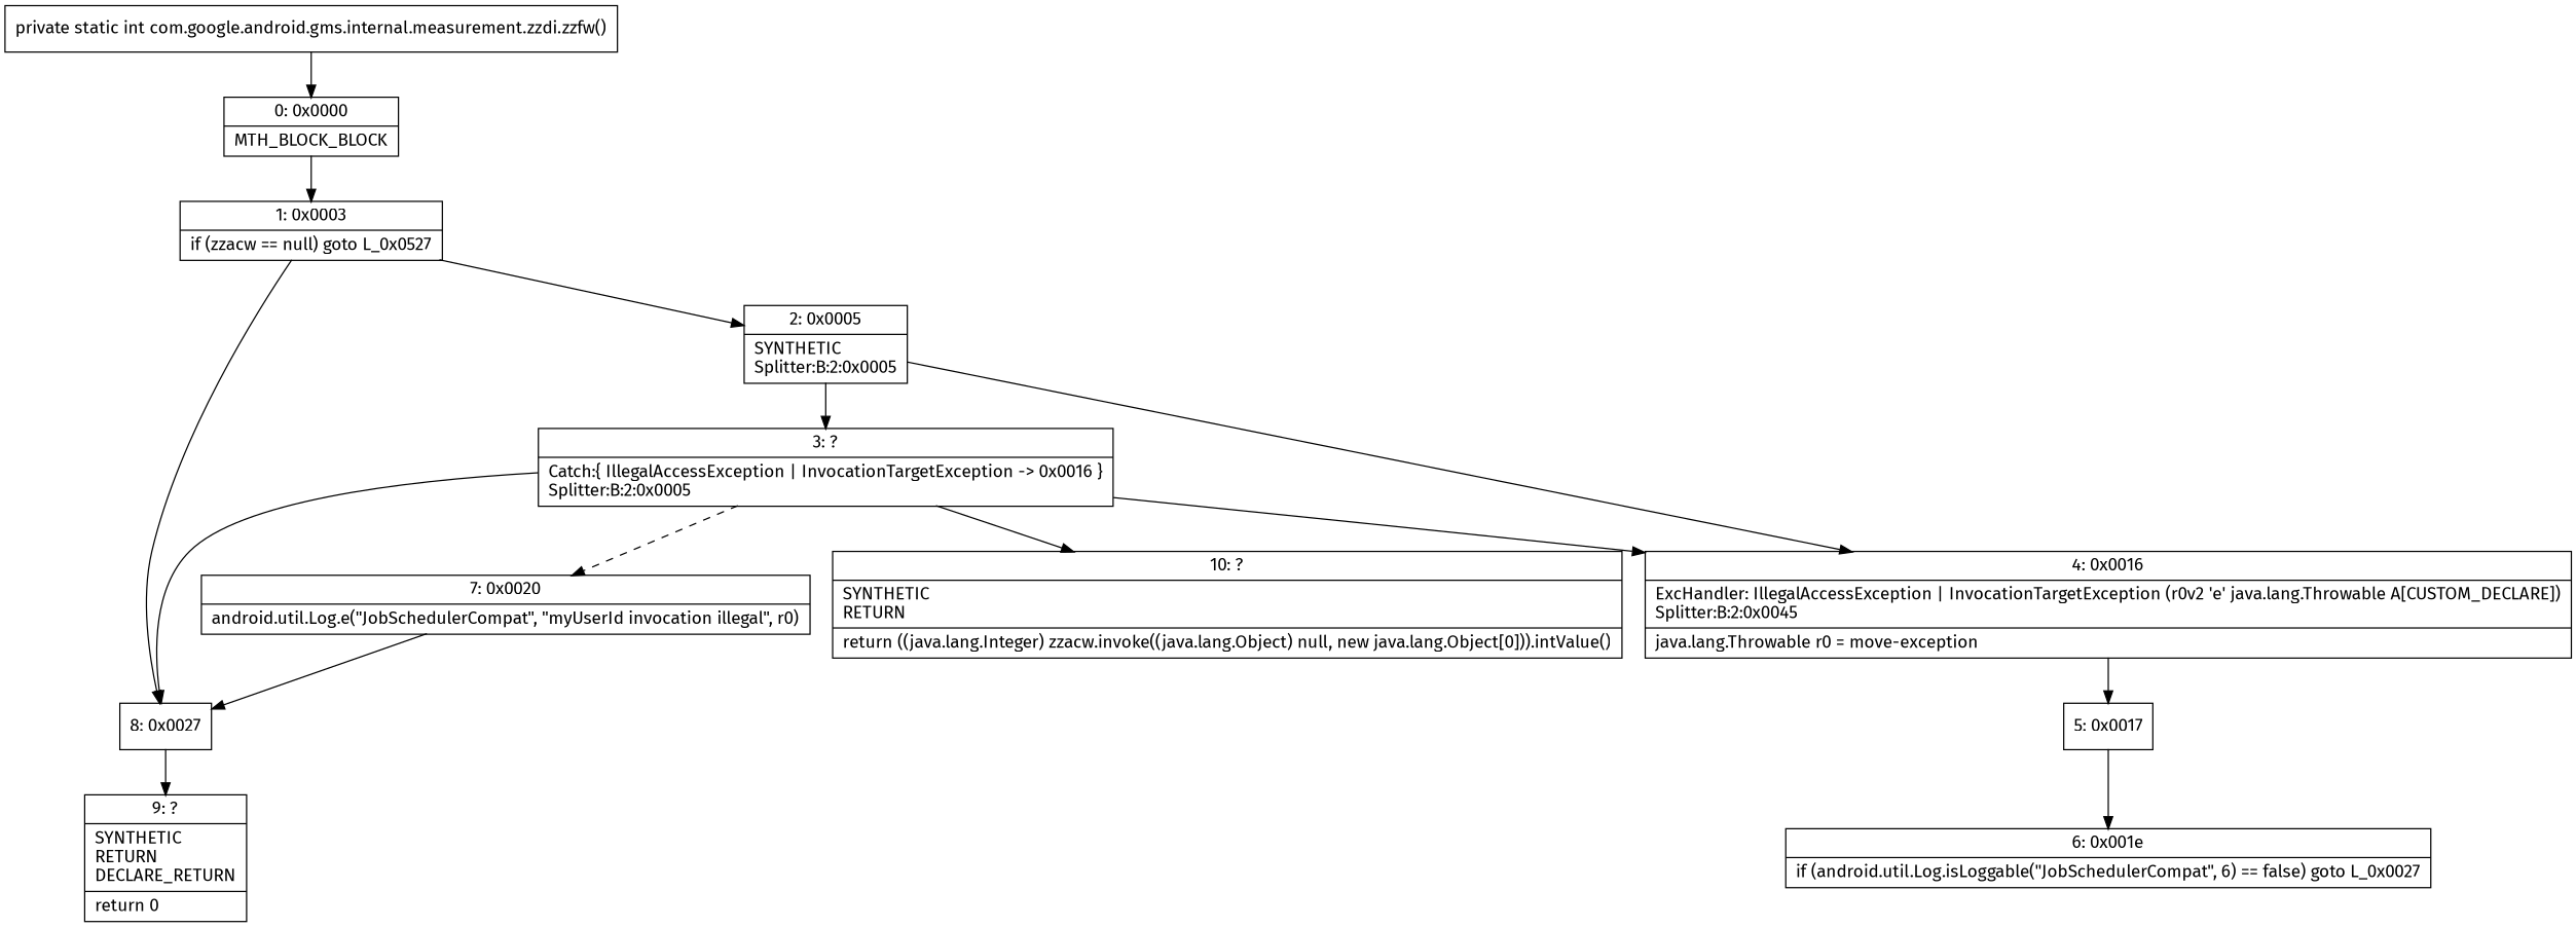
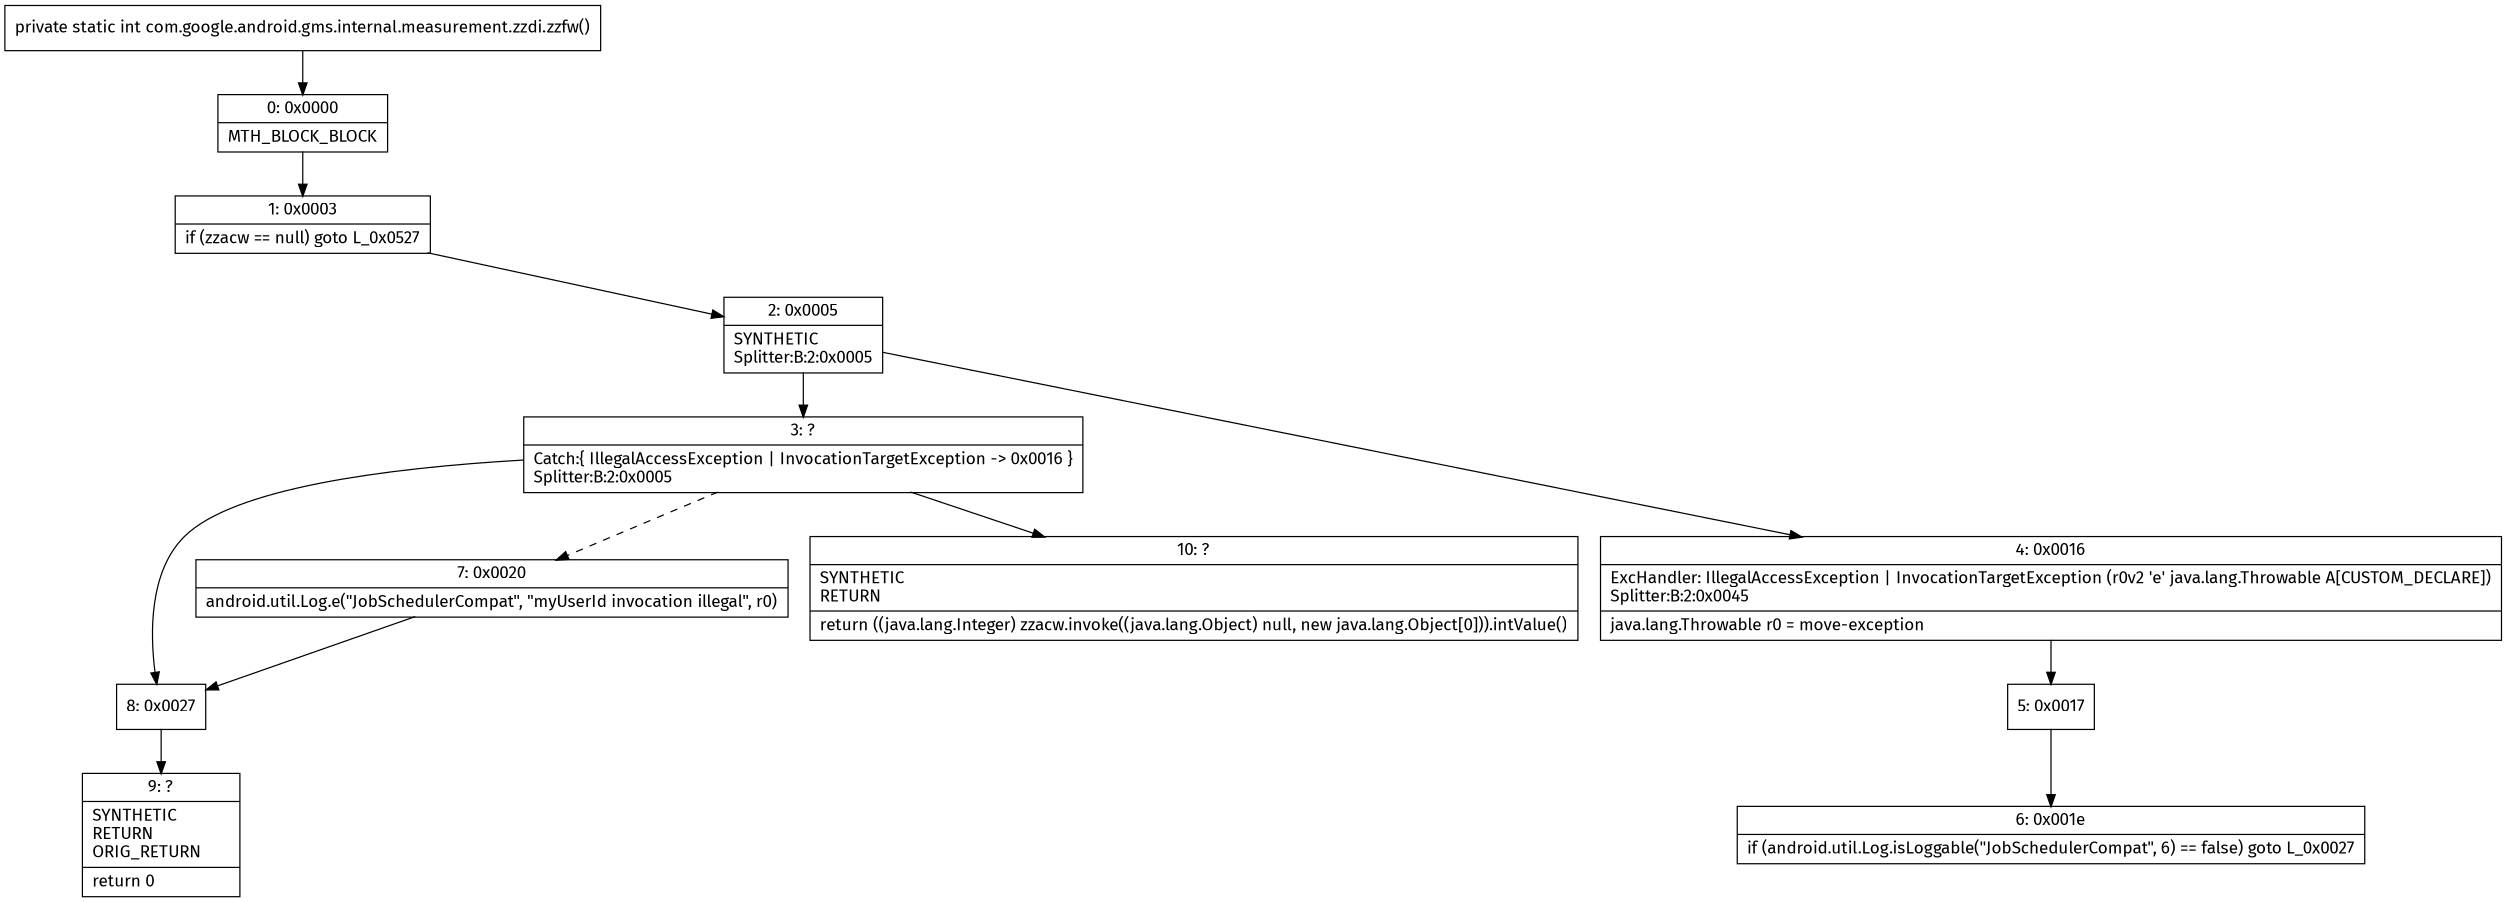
  digraph {
    fontname="Fira Sans"
    node [fontname="Fira Sans" shape=record]
    edge [fontname="Fira Sans"]
    n1 [label="{0\:\ 0x0000|MTH_BLOCK_BLOCK\l}"]
    n2 [label="{1\:\ 0x0003|if (zzacw == null) goto L_0x0527\l}"]
    n3 [label="{2\:\ 0x0005|SYNTHETIC\lSplitter:B:2:0x0005\l}"]
    n4 [label="{8\:\ 0x0027}"]
    n5 [label="{3\:\ ?|Catch:\{ IllegalAccessException \| InvocationTargetException \-\> 0x0016 \}\lSplitter:B:2:0x0005\l}"]
    n6 [label="{4\:\ 0x0016|ExcHandler: IllegalAccessException \| InvocationTargetException (r0v2 'e' java.lang.Throwable A[CUSTOM_DECLARE])\lSplitter:B:2:0x0045\l|java.lang.Throwable r0 = move\-exception\l}"]
-   n7 [label="{9\:\ ?|SYNTHETIC\lRETURN\lDECLARE_RETURN\l|return 0\l}"]
+   n7 [label="{9\:\ ?|SYNTHETIC\lRETURN\lORIG_RETURN\l|return 0\l}"]
    n8 [label="{10\:\ ?|SYNTHETIC\lRETURN\l|return ((java.lang.Integer) zzacw.invoke((java.lang.Object) null, new java.lang.Object[0])).intValue()\l}"]
    n9 [label="{7\:\ 0x0020|android.util.Log.e(\"JobSchedulerCompat\", \"myUserId invocation illegal\", r0)\l}"]
    n10 [label="{5\:\ 0x0017}"]
    n11 [label="{6\:\ 0x001e|if (android.util.Log.isLoggable(\"JobSchedulerCompat\", 6) == false) goto L_0x0027\l}"]
    n12 [label="{private static int com.google.android.gms.internal.measurement.zzdi.zzfw() }"]
    n1 -> n2
    n2 -> n3 [style=solid]
-   n2 -> n4
    n3 -> n5
    n3 -> n6
    n4 -> n7
    n5 -> n4
-   n5 -> n6
    n5 -> n8
    n5 -> n9 [style=dashed]
    n6 -> n10
    n9 -> n4
    n10 -> n11
    n12 -> n1
  }
